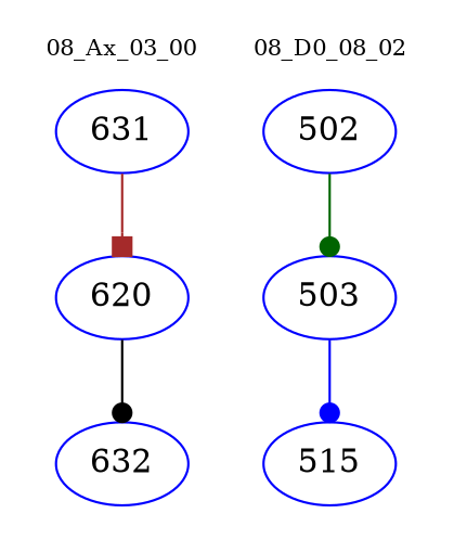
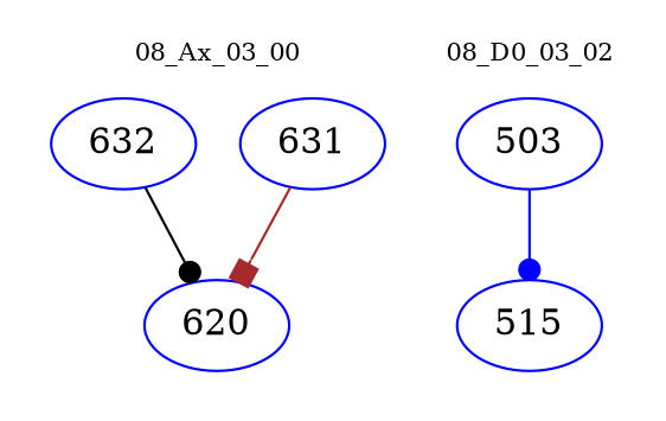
  digraph {
    node [color=blue]
    edge [arrowhead=dot]
    n1 [label=620]
    n2 [label=631]
    n3 [label=632]
-   n4 [label=502]
    n5 [label=503]
    n6 [label=515]
    subgraph cluster_1 {
      color=white
      fontsize=10
      label="08_Ax_03_00"
      n1
      n2
      n3
    }
    subgraph cluster_2 {
      color=white
      fontsize=10
-     label="08_D0_08_02"
-     n4
+     label="08_D0_03_02"
      n5
      n6
    }
-   n1 -> n3 [color=black]
+   n3 -> n1 [color=black]
    n2 -> n1 [arrowhead=box color=brown]
-   n4 -> n5 [color=darkgreen]
    n5 -> n6 [color=blue]
  }
